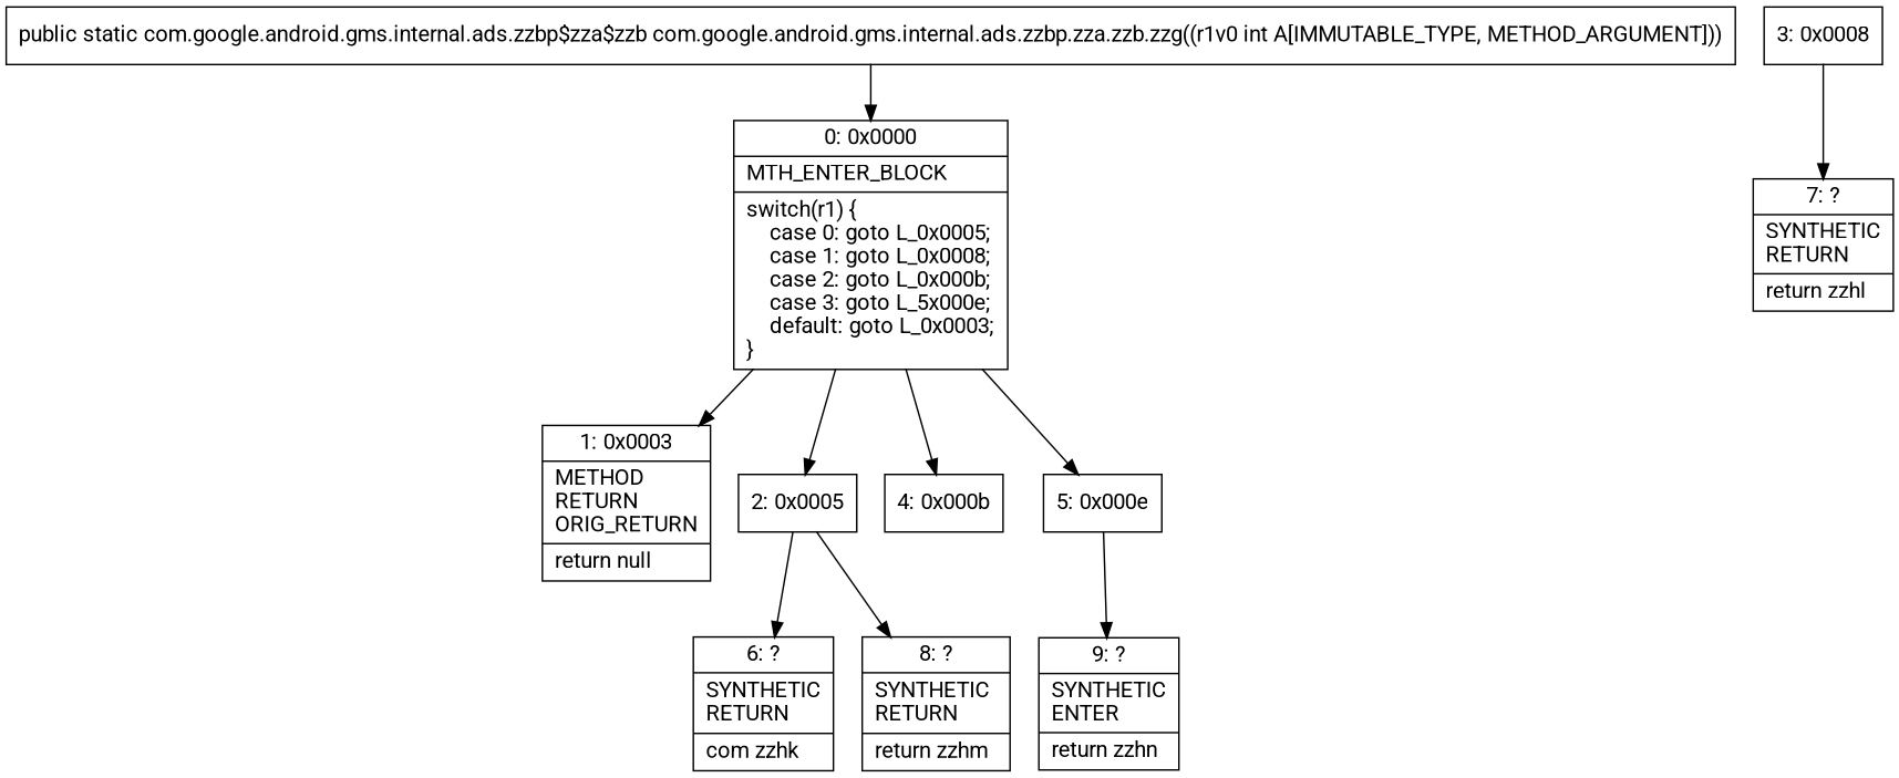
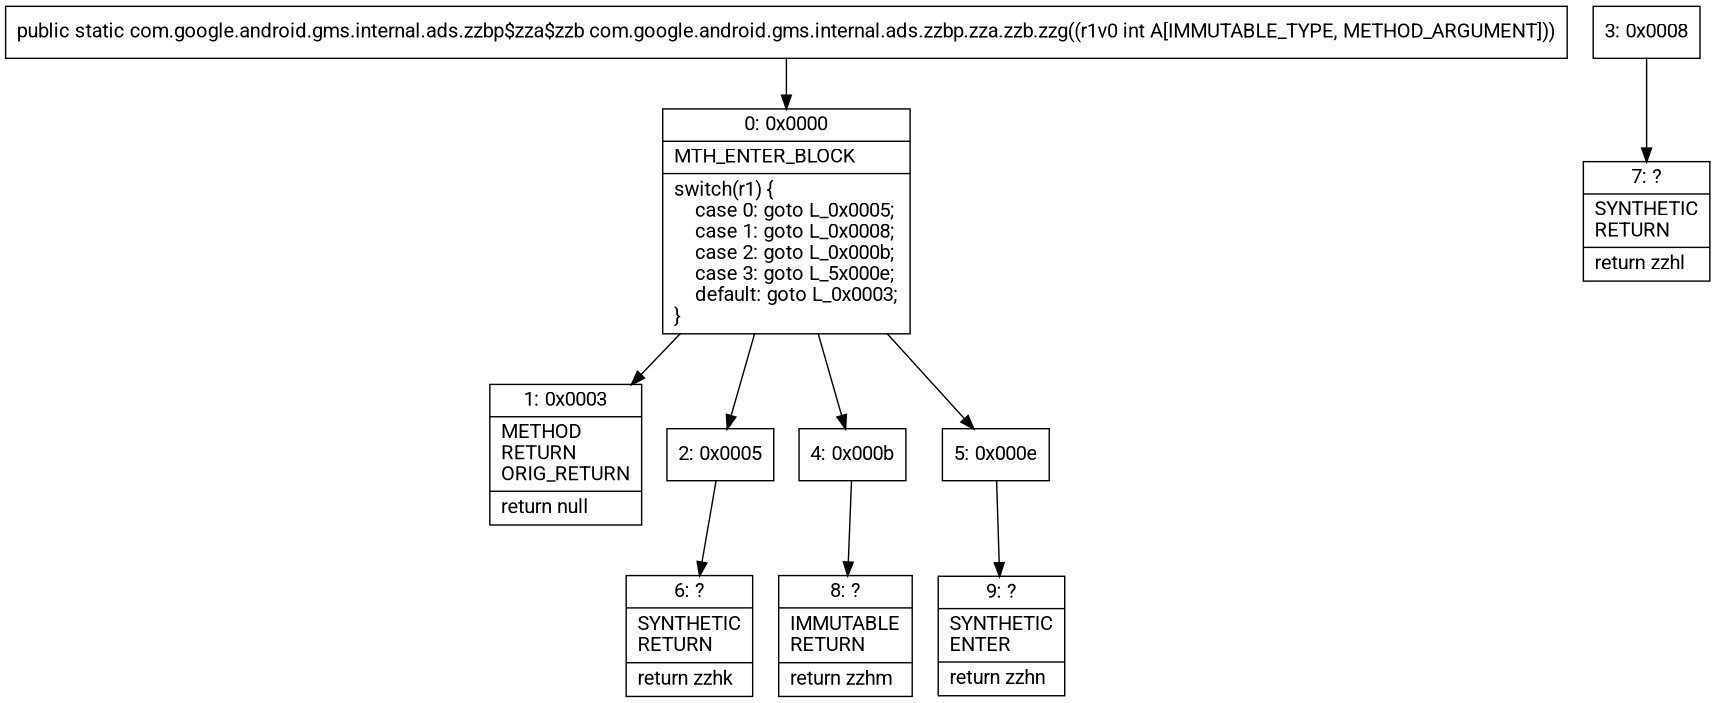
  digraph {
    fontname=Roboto
    node [fontname=Roboto shape=record]
    edge [fontname=Roboto]
    n1 [label="{0\:\ 0x0000|MTH_ENTER_BLOCK\l|switch(r1) \{\l    case 0: goto L_0x0005;\l    case 1: goto L_0x0008;\l    case 2: goto L_0x000b;\l    case 3: goto L_5x000e;\l    default: goto L_0x0003;\l\}\l}"]
    n2 [label="{1\:\ 0x0003|METHOD\lRETURN\lORIG_RETURN\l|return null\l}"]
    n3 [label="{2\:\ 0x0005}"]
    n4 [label="{4\:\ 0x000b}"]
    n5 [label="{5\:\ 0x000e}"]
-   n6 [label="{6\:\ ?|SYNTHETIC\lRETURN\l|com zzhk\l}"]
+   n6 [label="{6\:\ ?|SYNTHETIC\lRETURN\l|return zzhk\l}"]
    n7 [label="{3\:\ 0x0008}"]
    n8 [label="{7\:\ ?|SYNTHETIC\lRETURN\l|return zzhl\l}"]
-   n9 [label="{8\:\ ?|SYNTHETIC\lRETURN\l|return zzhm\l}"]
+   n9 [label="{8\:\ ?|IMMUTABLE\lRETURN\l|return zzhm\l}"]
    n10 [label="{9\:\ ?|SYNTHETIC\lENTER\l|return zzhn\l}"]
    n11 [label="{public static com.google.android.gms.internal.ads.zzbp$zza$zzb com.google.android.gms.internal.ads.zzbp.zza.zzb.zzg((r1v0 int A[IMMUTABLE_TYPE, METHOD_ARGUMENT])) }"]
    n1 -> n2
    n1 -> n3
    n1 -> n4
    n1 -> n5
    n3 -> n6
-   n3 -> n9
+   n4 -> n9
    n5 -> n10
    n7 -> n8
    n11 -> n1
  }
